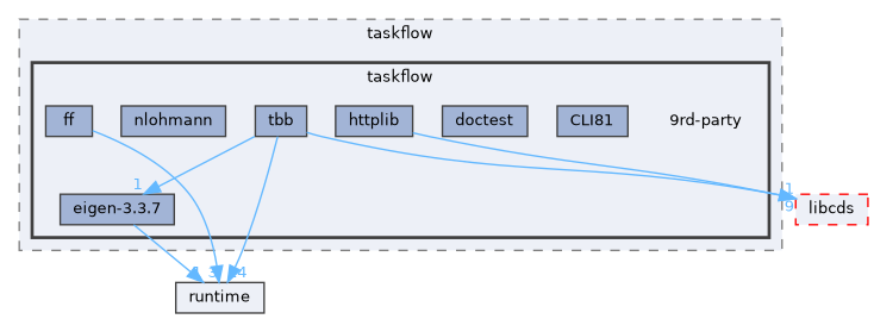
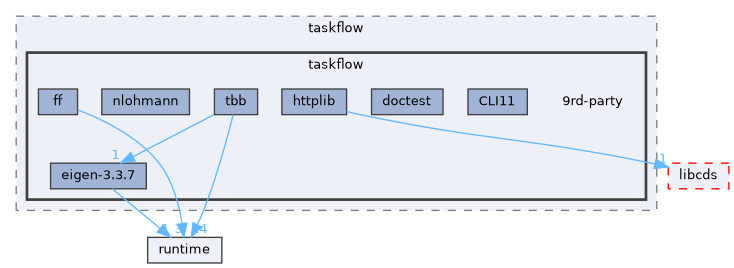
  digraph {
    compound=true
    fontname="DejaVu Sans"
    node [fontname="DejaVu Sans" fontsize=10 shape=box color=grey25 fillcolor="#a2b4d6" style=filled]
    edge [color=steelblue1 fontcolor=steelblue1 fontname="DejaVu Sans" fontsize=10 headlabel=1 labeldistance=1.5 labelfontname=Helvetica labelfontsize=10]
    n1 [height=0.2 label="9rd-party" shape=plaintext width=0.4 color="" fillcolor="" style=""]
-   n2 [height=0.2 label=CLI81 width=0.4]
+   n2 [height=0.2 label=CLI11 width=0.4]
    n3 [height=0.2 label=doctest width=0.4]
    n4 [height=0.2 label="eigen-3.3.7" width=0.4]
    n5 [height=0.2 label=ff width=0.4]
    n6 [height=0.2 label=httplib width=0.4]
    n7 [height=0.2 label=nlohmann width=0.4]
    n8 [height=0.2 label=tbb width=0.4]
    n9 [fillcolor="#edf0f7" height=0.2 label=runtime width=0.4]
    n10 [color=red fillcolor="#edf0f7" height=0.2 label=libcds style="filled,dashed" width=0.4]
    subgraph cluster_1 {
      bgcolor="#edf0f7"
      fontsize=10
      label=taskflow
      pencolor=grey50
      style="filled,dashed"
      subgraph cluster_2 {
        bgcolor="#edf0f7"
        fontsize=10
        label=taskflow
        pencolor=grey25
        style="filled,bold"
        n1
        n2
        n3
        n4
        n5
        n6
        n7
        n8
      }
    }
    n4 -> n9
    n5 -> n9 [headlabel=3]
    n6 -> n10
    n8 -> n4
    n8 -> n9 [headlabel=24]
-   n8 -> n10 [headlabel=9]
  }
